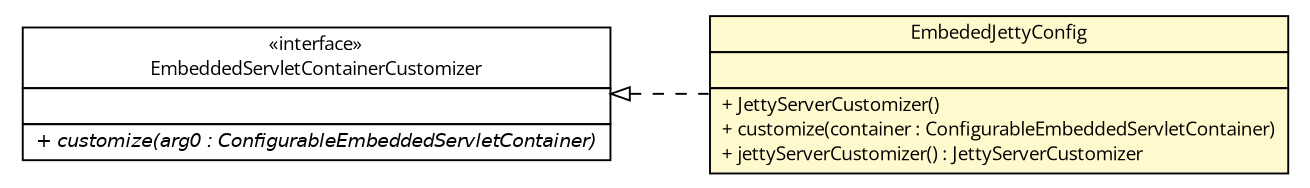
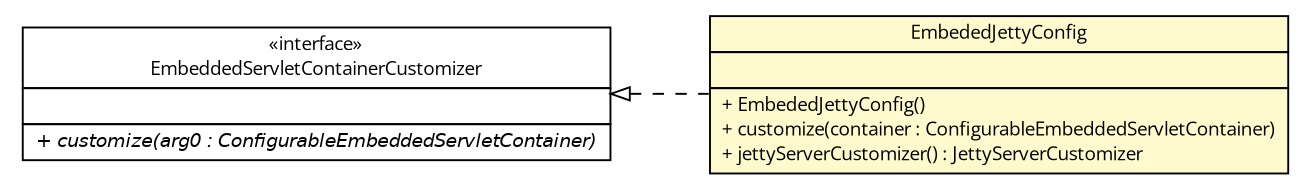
  digraph {
    nodesep=0.25
    ranksep=0.5
    rankdir=LR
    fontname="Open Sans"
    node [fontcolor=black fontname="Open Sans" fontsize=10.0 shape=plaintext]
-   n1 [label=<<table title="com.yirendai.oss.environment.configserver.EmbededJettyConfig" border="0" cellborder="1" cellspacing="0" cellpadding="2" port="p" bgcolor="lemonChiffon" href="./EmbededJettyConfig.html"> 		<tr><td><table border="0" cellspacing="0" cellpadding="1"> <tr><td align="center" balign="center"> EmbededJettyConfig </td></tr> 		</table></td></tr> 		<tr><td><table border="0" cellspacing="0" cellpadding="1"> <tr><td align="left" balign="left">  </td></tr> 		</table></td></tr> 		<tr><td><table border="0" cellspacing="0" cellpadding="1"> <tr><td align="left" balign="left"> + JettyServerCustomizer() </td></tr> <tr><td align="left" balign="left"> + customize(container : ConfigurableEmbeddedServletContainer) </td></tr> <tr><td align="left" balign="left"> + jettyServerCustomizer() : JettyServerCustomizer </td></tr> 		</table></td></tr> 		</table>>]
+   n1 [label=<<table title="com.yirendai.oss.environment.configserver.EmbededJettyConfig" border="0" cellborder="1" cellspacing="0" cellpadding="2" port="p" bgcolor="lemonChiffon" href="./EmbededJettyConfig.html"> 		<tr><td><table border="0" cellspacing="0" cellpadding="1"> <tr><td align="center" balign="center"> EmbededJettyConfig </td></tr> 		</table></td></tr> 		<tr><td><table border="0" cellspacing="0" cellpadding="1"> <tr><td align="left" balign="left">  </td></tr> 		</table></td></tr> 		<tr><td><table border="0" cellspacing="0" cellpadding="1"> <tr><td align="left" balign="left"> + EmbededJettyConfig() </td></tr> <tr><td align="left" balign="left"> + customize(container : ConfigurableEmbeddedServletContainer) </td></tr> <tr><td align="left" balign="left"> + jettyServerCustomizer() : JettyServerCustomizer </td></tr> 		</table></td></tr> 		</table>>]
    n2 [label=<<table title="org.springframework.boot.context.embedded.EmbeddedServletContainerCustomizer" border="0" cellborder="1" cellspacing="0" cellpadding="2" port="p" href="http://java.sun.com/j2se/1.4.2/docs/api/org/springframework/boot/context/embedded/EmbeddedServletContainerCustomizer.html"> 		<tr><td><table border="0" cellspacing="0" cellpadding="1"> <tr><td align="center" balign="center"> &#171;interface&#187; </td></tr> <tr><td align="center" balign="center"> EmbeddedServletContainerCustomizer </td></tr> 		</table></td></tr> 		<tr><td><table border="0" cellspacing="0" cellpadding="1"> <tr><td align="left" balign="left">  </td></tr> 		</table></td></tr> 		<tr><td><table border="0" cellspacing="0" cellpadding="1"> <tr><td align="left" balign="left"><font face="Helvetica-Oblique" point-size="10.0"> + customize(arg0 : ConfigurableEmbeddedServletContainer) </font></td></tr> 		</table></td></tr> 		</table>>]
    n2 -> n1 [arrowtail=empty dir=back fontname="Open Sans" fontsize=10 headport=p labelfontname=Helvetica labelfontsize=10 style=dashed tailport=p]
  }
